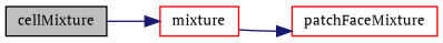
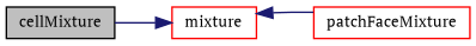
  digraph {
    fontname="PT Serif"
    rankdir=LR
    node [color=red fontname="PT Serif" fontsize=10 shape=record]
    edge [color=midnightblue fontname="PT Serif" fontsize=10 labelfontname=FreeSans labelfontsize=10 style=solid]
    n1 [color=black fillcolor=grey75 fontcolor=black height=0.2 label=cellMixture style=filled width=0.4]
    n2 [height=0.2 label=mixture width=0.4]
    n3 [height=0.2 label=patchFaceMixture width=0.4]
    n1 -> n2
-   n2 -> n3
+   n3 -> n2
  }
